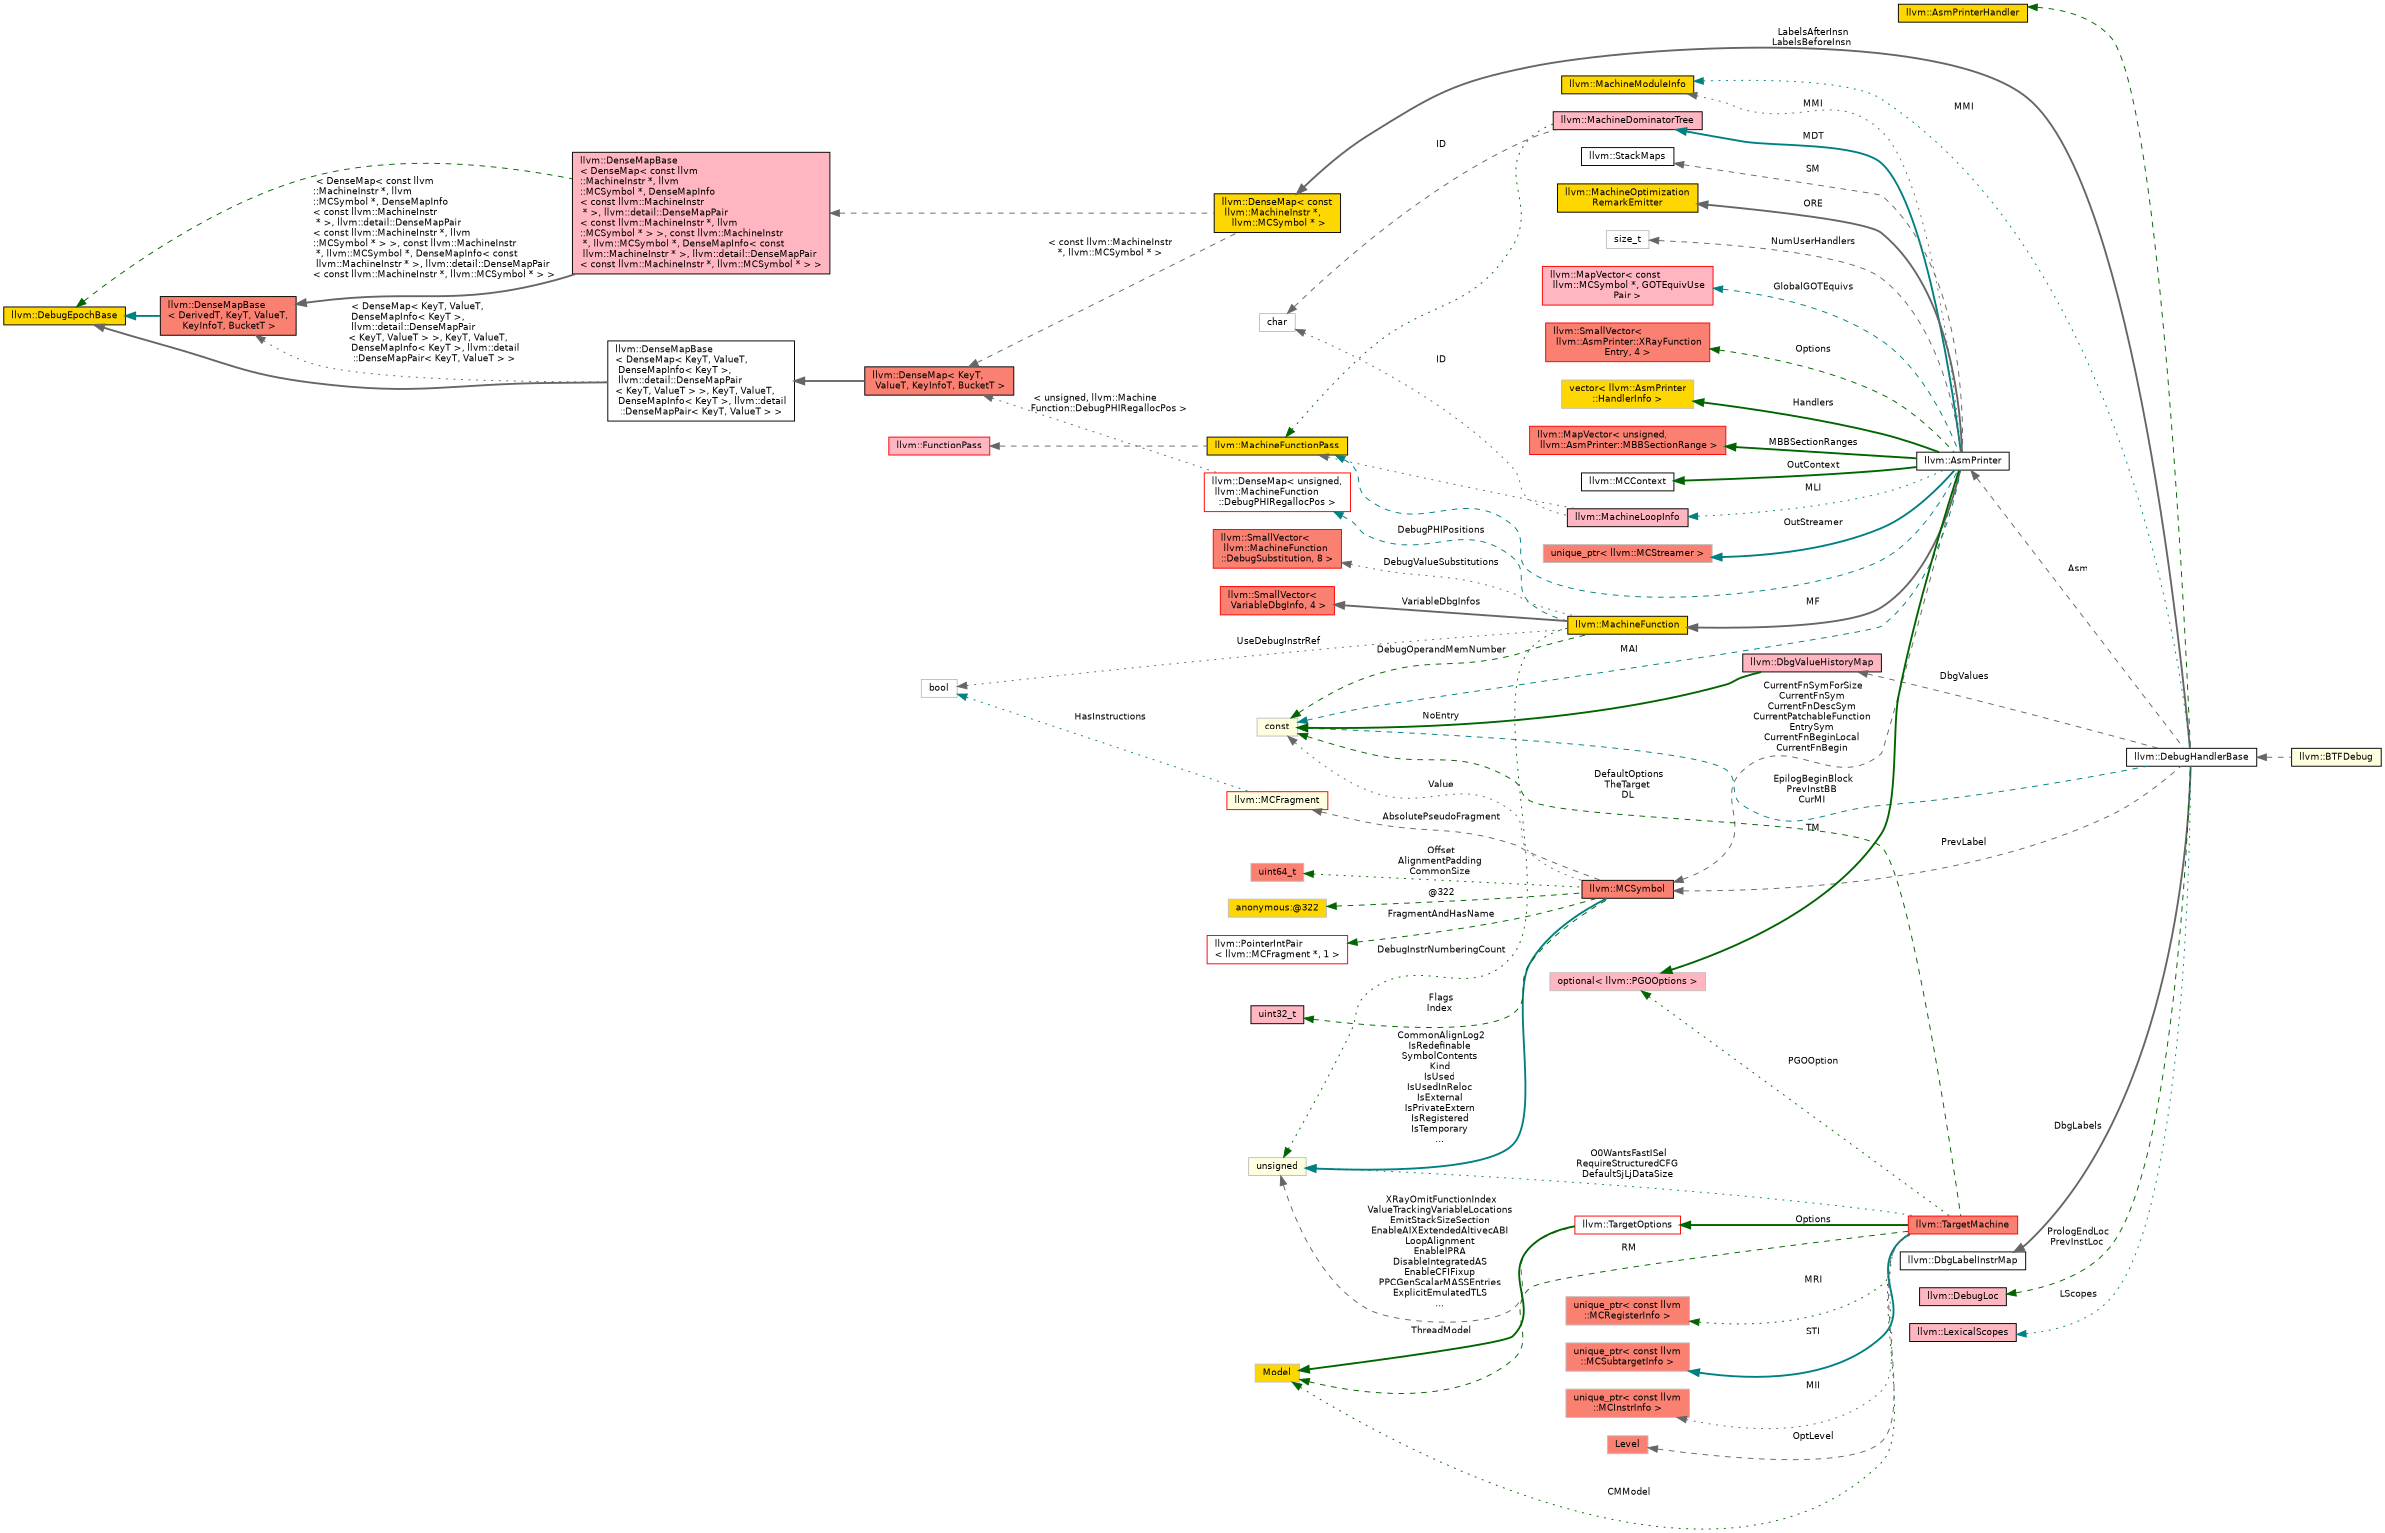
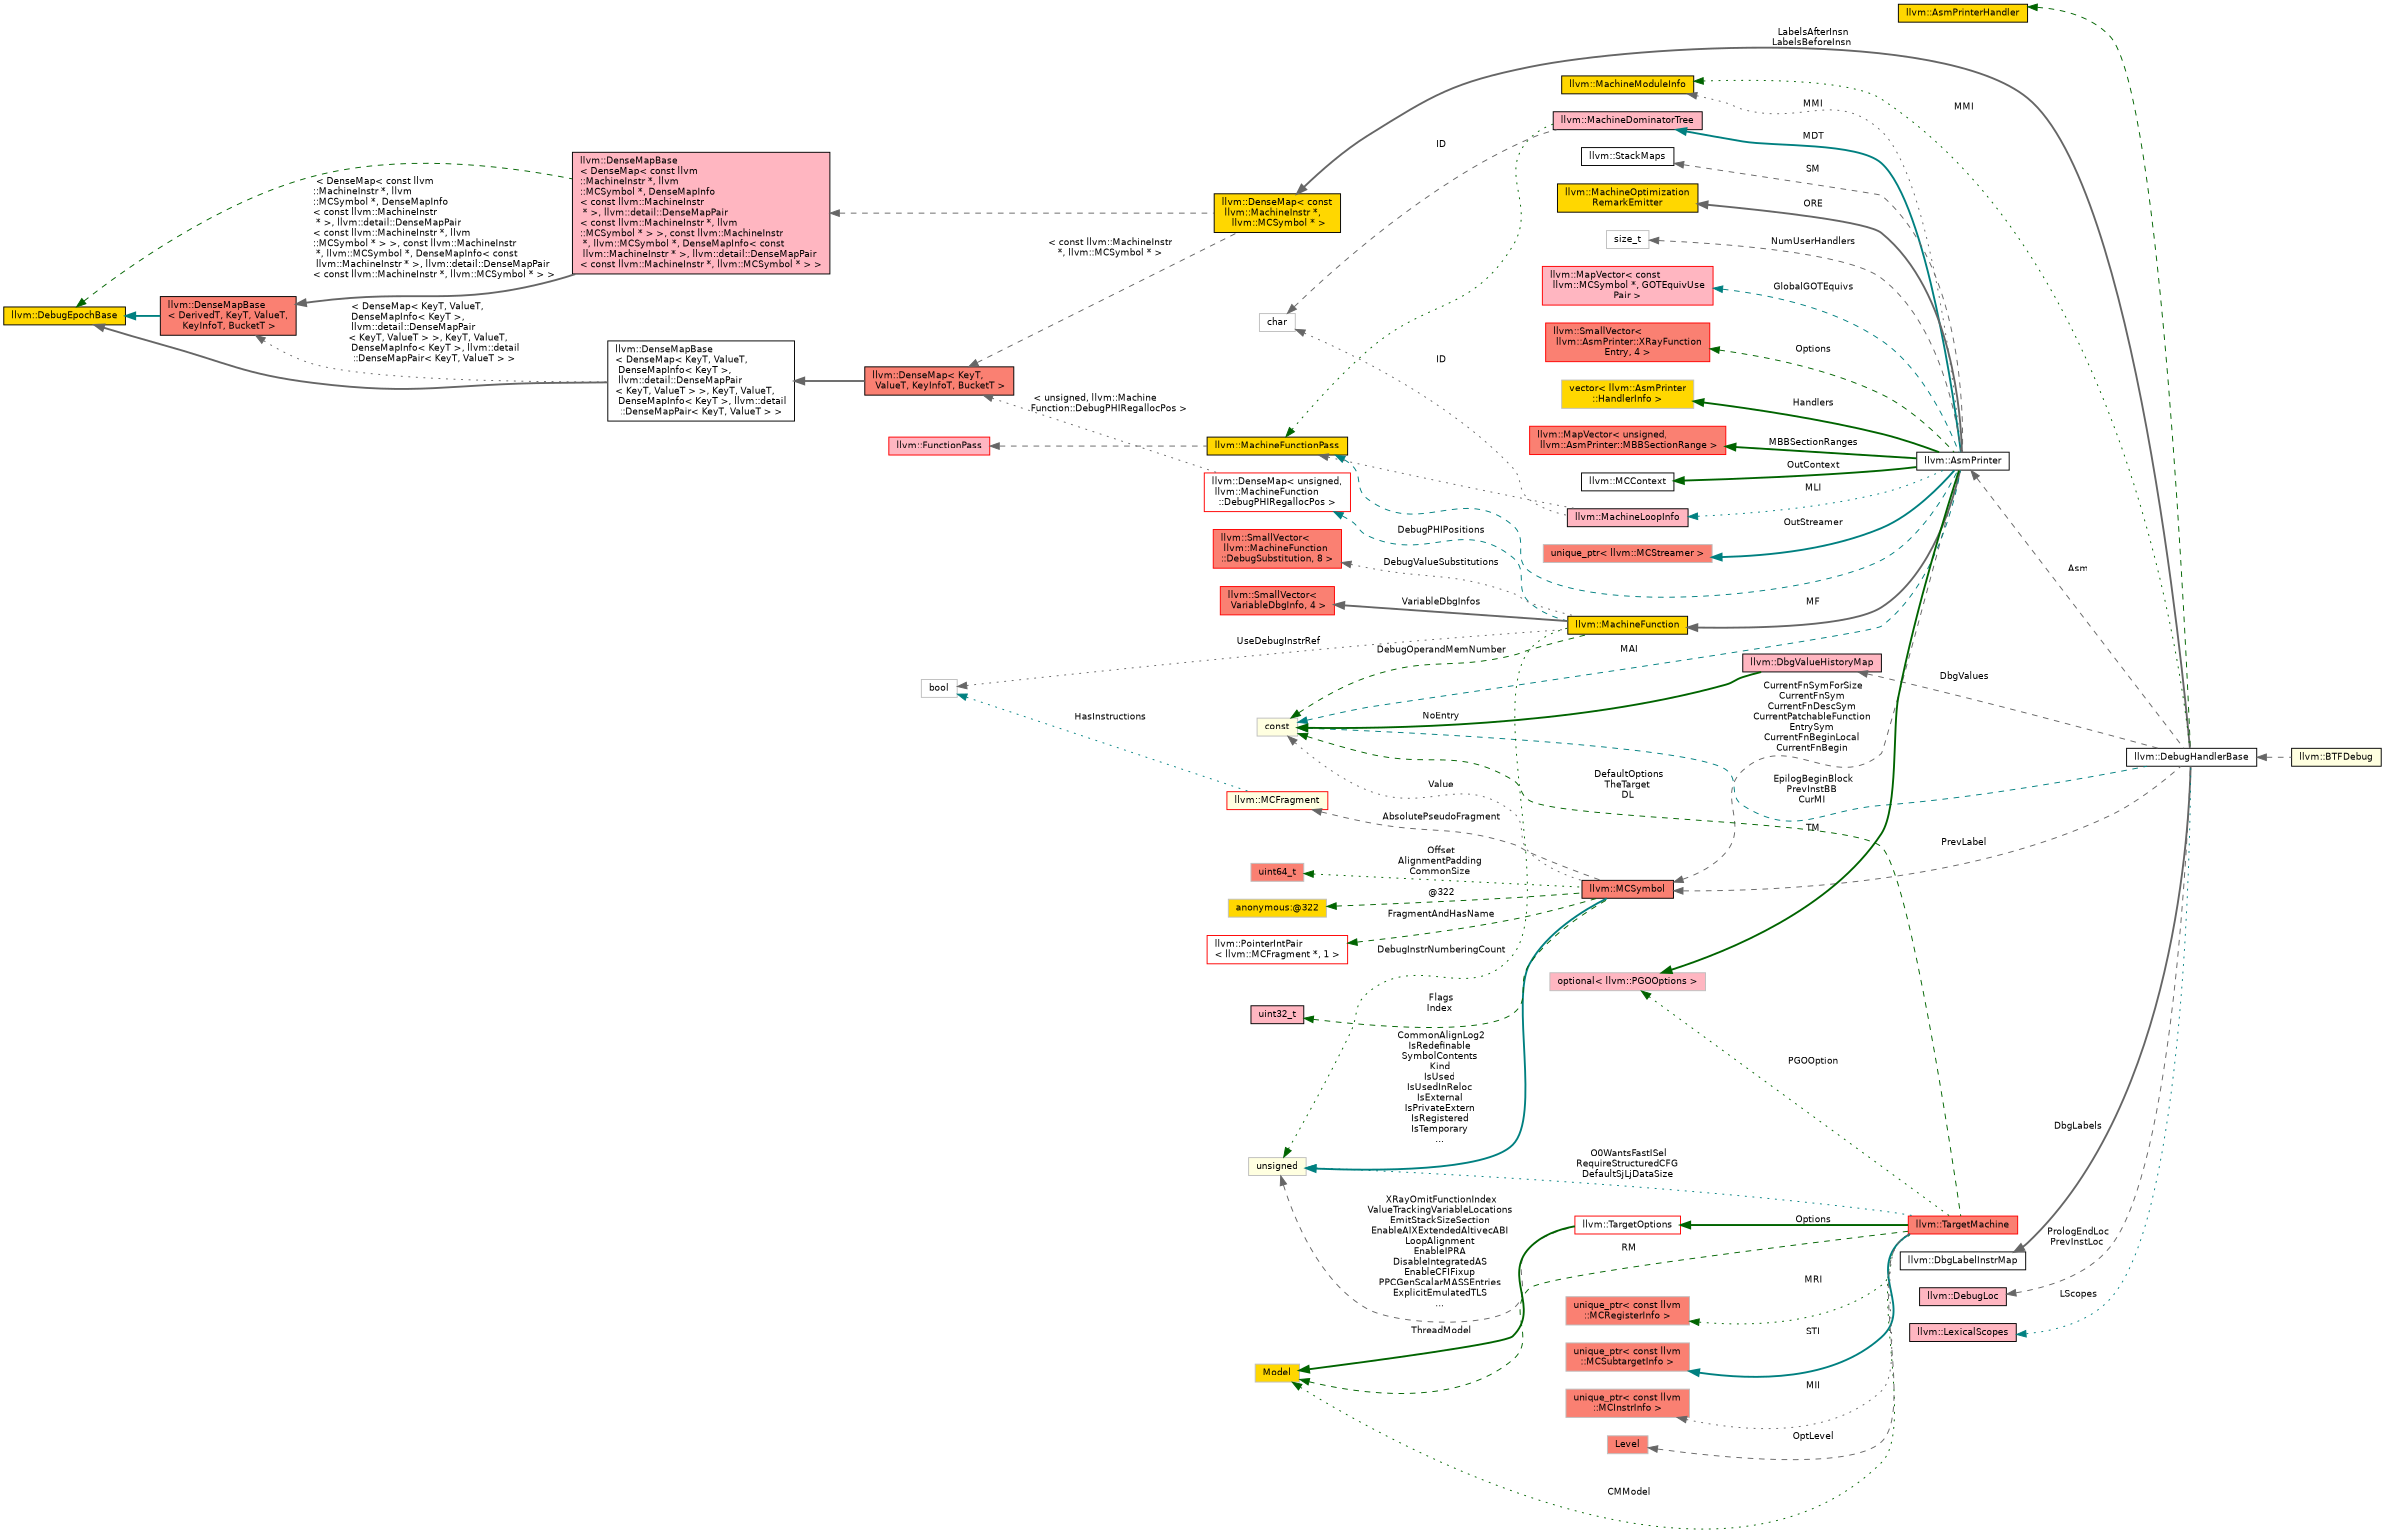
  digraph {
    rankdir=LR
    node [color=black fillcolor=salmon fontname=Helvetica fontsize=10 shape=record style=filled]
    edge [color=gray40 dir=back fontname=Helvetica fontsize=10 labelfontname=Helvetica labelfontsize=10 style=dashed]
    n1 [fillcolor=lightyellow fontcolor=black height=0.2 label="llvm::BTFDebug" width=0.4]
    n2 [fillcolor=white height=0.2 label="llvm::DebugHandlerBase" width=0.4]
    n3 [fillcolor=gold height=0.2 label="llvm::AsmPrinterHandler" width=0.4]
    n4 [fillcolor=gold height=0.2 label="llvm::DenseMap\< const\l llvm::MachineInstr *,\l llvm::MCSymbol * \>" width=0.4]
    n5 [fillcolor=lightpink height=0.2 label="llvm::DenseMapBase\l\< DenseMap\< const llvm\l::MachineInstr *, llvm\l::MCSymbol *, DenseMapInfo\l\< const llvm::MachineInstr\l * \>, llvm::detail::DenseMapPair\l\< const llvm::MachineInstr *, llvm\l::MCSymbol * \> \>, const llvm::MachineInstr\l *, llvm::MCSymbol *, DenseMapInfo\< const\l llvm::MachineInstr * \>, llvm::detail::DenseMapPair\l\< const llvm::MachineInstr *, llvm::MCSymbol * \> \>" width=0.4]
    n6 [fillcolor=gold height=0.2 label="llvm::DebugEpochBase" width=0.4]
    n7 [height=0.2 label="llvm::DenseMapBase\l\< DerivedT, KeyT, ValueT,\l KeyInfoT, BucketT \>" width=0.4]
    n8 [fillcolor=white height=0.2 label="llvm::DenseMapBase\l\< DenseMap\< KeyT, ValueT,\l DenseMapInfo\< KeyT \>,\l llvm::detail::DenseMapPair\l\< KeyT, ValueT \> \>, KeyT, ValueT,\l DenseMapInfo\< KeyT \>, llvm::detail\l::DenseMapPair\< KeyT, ValueT \> \>" width=0.4]
    n9 [height=0.2 label="llvm::DenseMap\< KeyT,\l ValueT, KeyInfoT, BucketT \>" width=0.4]
    n10 [color=red fillcolor=white height=0.2 label="llvm::DenseMap\< unsigned,\l llvm::MachineFunction\l::DebugPHIRegallocPos \>" width=0.4]
    n11 [fillcolor=gold height=0.2 label="llvm::MachineFunction" width=0.4]
    n12 [fillcolor=white height=0.2 label="llvm::DbgLabelInstrMap" width=0.4]
    n13 [fillcolor=gold height=0.2 label="llvm::MachineModuleInfo" width=0.4]
    n14 [fillcolor=white height=0.2 label="llvm::AsmPrinter" width=0.4]
    n15 [fillcolor=lightpink height=0.2 label="llvm::DebugLoc" width=0.4]
    n16 [fillcolor=gold height=0.2 label="llvm::MachineFunctionPass" width=0.4]
    n17 [fillcolor=lightpink height=0.2 label="llvm::MachineLoopInfo" width=0.4]
    n18 [fillcolor=lightpink height=0.2 label="llvm::MachineDominatorTree" width=0.4]
    n19 [color=red fillcolor=lightpink height=0.2 label="llvm::FunctionPass" width=0.4]
    n20 [fillcolor=white height=0.2 label="llvm::StackMaps" width=0.4]
    n21 [fillcolor=gold height=0.2 label="llvm::MachineOptimization\lRemarkEmitter" width=0.4]
    n22 [color=grey75 fillcolor=white height=0.2 label=char width=0.4]
    n23 [color=red height=0.2 label="llvm::SmallVector\<\l llvm::MachineFunction\l::DebugSubstitution, 8 \>" width=0.4]
    n24 [color=grey75 fillcolor=white height=0.2 label=bool width=0.4]
    n25 [color=red fillcolor=lightyellow height=0.2 label="llvm::MCFragment" width=0.4]
    n26 [height=0.2 label="llvm::MCSymbol" width=0.4]
    n27 [color=grey75 fillcolor=lightyellow height=0.2 label=const width=0.4]
    n28 [color=red height=0.2 label="llvm::TargetMachine" width=0.4]
    n29 [fillcolor=lightpink height=0.2 label="llvm::DbgValueHistoryMap" width=0.4]
    n30 [color=grey75 fillcolor=lightyellow height=0.2 label=unsigned width=0.4]
    n31 [color=red fillcolor=white height=0.2 label="llvm::TargetOptions" width=0.4]
    n32 [color=red height=0.2 label="llvm::SmallVector\<\l VariableDbgInfo, 4 \>" width=0.4]
    n33 [color=grey75 fillcolor=gold height=0.2 label=Model width=0.4]
    n34 [color=grey75 height=0.2 label="unique_ptr\< const llvm\l::MCRegisterInfo \>" width=0.4]
    n35 [color=grey75 height=0.2 label="unique_ptr\< const llvm\l::MCSubtargetInfo \>" width=0.4]
    n36 [color=grey75 height=0.2 label="unique_ptr\< const llvm\l::MCInstrInfo \>" width=0.4]
    n37 [color=grey75 fillcolor=lightpink height=0.2 label="optional\< llvm::PGOOptions \>" width=0.4]
    n38 [color=grey75 height=0.2 label=Level width=0.4]
    n39 [color=red height=0.2 label="llvm::SmallVector\<\l llvm::AsmPrinter::XRayFunction\lEntry, 4 \>" width=0.4]
    n40 [color=grey75 fillcolor=gold height=0.2 label="vector\< llvm::AsmPrinter\l::HandlerInfo \>" width=0.4]
    n41 [color=red height=0.2 label="llvm::MapVector\< unsigned,\l llvm::AsmPrinter::MBBSectionRange \>" width=0.4]
    n42 [color=grey75 height=0.2 label=uint64_t width=0.4]
    n43 [color=grey75 fillcolor=gold height=0.2 label="anonymous:@322" width=0.4]
    n44 [color=red fillcolor=white height=0.2 label="llvm::PointerIntPair\l\< llvm::MCFragment *, 1 \>" width=0.4]
    n45 [fillcolor=lightpink height=0.2 label=uint32_t width=0.4]
    n46 [fillcolor=white height=0.2 label="llvm::MCContext" width=0.4]
    n47 [color=grey75 height=0.2 label="unique_ptr\< llvm::MCStreamer \>" width=0.4]
    n48 [color=grey75 fillcolor=white height=0.2 label=size_t width=0.4]
    n49 [color=red fillcolor=lightpink height=0.2 label="llvm::MapVector\< const\l llvm::MCSymbol *, GOTEquivUse\lPair \>" width=0.4]
    n50 [fillcolor=lightpink height=0.2 label="llvm::LexicalScopes" width=0.4]
    n2 -> n1
    n3 -> n2 [color=darkgreen]
    n4 -> n2 [label=" LabelsAfterInsn\nLabelsBeforeInsn" style=bold]
    n5 -> n4
    n6 -> n5 [color=darkgreen]
    n6 -> n7 [color=teal style=bold]
    n6 -> n8 [style=bold]
    n7 -> n5 [label=" \< DenseMap\< const llvm\l::MachineInstr *, llvm\l::MCSymbol *, DenseMapInfo\l\< const llvm::MachineInstr\l * \>, llvm::detail::DenseMapPair\l\< const llvm::MachineInstr *, llvm\l::MCSymbol * \> \>, const llvm::MachineInstr\l *, llvm::MCSymbol *, DenseMapInfo\< const\l llvm::MachineInstr * \>, llvm::detail::DenseMapPair\l\< const llvm::MachineInstr *, llvm::MCSymbol * \> \>" style=bold]
    n7 -> n8 [label=" \< DenseMap\< KeyT, ValueT,\l DenseMapInfo\< KeyT \>,\l llvm::detail::DenseMapPair\l\< KeyT, ValueT \> \>, KeyT, ValueT,\l DenseMapInfo\< KeyT \>, llvm::detail\l::DenseMapPair\< KeyT, ValueT \> \>" style=dotted]
    n8 -> n9 [style=bold]
    n9 -> n4 [label=" \< const llvm::MachineInstr\l *, llvm::MCSymbol * \>"]
    n9 -> n10 [label=" \< unsigned, llvm::Machine\lFunction::DebugPHIRegallocPos \>" style=dotted]
    n10 -> n11 [color=teal label=" DebugPHIPositions"]
    n11 -> n14 [label=" MF" style=bold]
    n12 -> n2 [label=" DbgLabels" style=bold]
-   n13 -> n2 [color=teal label=" MMI" style=dotted]
+   n13 -> n2 [color=darkgreen label=" MMI" style=dotted]
    n13 -> n14 [label=" MMI" style=dotted]
    n14 -> n2 [label=" Asm"]
-   n15 -> n2 [color=darkgreen label=" PrologEndLoc\nPrevInstLoc"]
+   n15 -> n2 [label=" PrologEndLoc\nPrevInstLoc"]
    n16 -> n14 [color=teal]
    n16 -> n17 [style=dotted]
    n16 -> n18 [color=darkgreen style=dotted]
    n17 -> n14 [color=teal label=" MLI" style=dotted]
    n18 -> n14 [color=teal label=" MDT" style=bold]
    n19 -> n16
    n20 -> n14 [label=" SM"]
    n21 -> n14 [label=" ORE" style=bold]
    n22 -> n17 [label=" ID" style=dotted]
    n22 -> n18 [label=" ID"]
    n23 -> n11 [label=" DebugValueSubstitutions" style=dotted]
    n24 -> n11 [label=" UseDebugInstrRef" style=dotted]
    n24 -> n25 [color=teal label=" HasInstructions" style=dotted]
    n25 -> n26 [label=" AbsolutePseudoFragment"]
    n26 -> n2 [label=" PrevLabel"]
    n26 -> n14 [label=" CurrentFnSymForSize\nCurrentFnSym\nCurrentFnDescSym\nCurrentPatchableFunction\lEntrySym\nCurrentFnBeginLocal\nCurrentFnBegin"]
    n27 -> n2 [color=teal label=" EpilogBeginBlock\nPrevInstBB\nCurMI"]
    n27 -> n11 [color=darkgreen label=" DebugOperandMemNumber"]
    n27 -> n14 [color=teal label=" MAI"]
    n27 -> n26 [label=" Value" style=dotted]
    n27 -> n28 [color=darkgreen label=" DefaultOptions\nTheTarget\nDL"]
    n27 -> n29 [color=darkgreen label=" NoEntry" style=bold]
    n29 -> n2 [label=" DbgValues"]
    n30 -> n11 [color=darkgreen label=" DebugInstrNumberingCount" style=dotted]
    n30 -> n26 [color=teal label=" CommonAlignLog2\nIsRedefinable\nSymbolContents\nKind\nIsUsed\nIsUsedInReloc\nIsExternal\nIsPrivateExtern\nIsRegistered\nIsTemporary\n..." style=bold]
    n30 -> n28 [color=teal label=" O0WantsFastISel\nRequireStructuredCFG\nDefaultSjLjDataSize" style=dotted]
    n30 -> n31 [label=" XRayOmitFunctionIndex\nValueTrackingVariableLocations\nEmitStackSizeSection\nEnableAIXExtendedAltivecABI\nLoopAlignment\nEnableIPRA\nDisableIntegratedAS\nEnableCFIFixup\nPPCGenScalarMASSEntries\nExplicitEmulatedTLS\n..."]
    n31 -> n28 [color=darkgreen label=" Options" style=bold]
    n32 -> n11 [label=" VariableDbgInfos" style=bold]
    n33 -> n28 [color=darkgreen label=" RM"]
    n33 -> n28 [color=darkgreen label=" CMModel" style=dotted]
    n33 -> n31 [color=darkgreen label=" ThreadModel" style=bold]
    n34 -> n28 [color=darkgreen label=" MRI" style=dotted]
    n35 -> n28 [color=teal label=" STI" style=bold]
    n36 -> n28 [label=" MII" style=dotted]
    n37 -> n14 [color=darkgreen label=" TM" style=bold]
    n37 -> n28 [color=darkgreen label=" PGOOption" style=dotted]
    n38 -> n28 [label=" OptLevel"]
    n39 -> n14 [color=darkgreen label=" Options"]
    n40 -> n14 [color=darkgreen label=" Handlers" style=bold]
    n41 -> n14 [color=darkgreen label=" MBBSectionRanges" style=bold]
    n42 -> n26 [color=darkgreen label=" Offset\nAlignmentPadding\nCommonSize" style=dotted]
    n43 -> n26 [color=darkgreen label=" @322"]
    n44 -> n26 [color=darkgreen label=" FragmentAndHasName"]
    n45 -> n26 [color=darkgreen label=" Flags\nIndex"]
    n46 -> n14 [color=darkgreen label=" OutContext" style=bold]
    n47 -> n14 [color=teal label=" OutStreamer" style=bold]
    n48 -> n14 [label=" NumUserHandlers"]
    n49 -> n14 [color=teal label=" GlobalGOTEquivs"]
    n50 -> n2 [color=teal label=" LScopes" style=dotted]
  }
